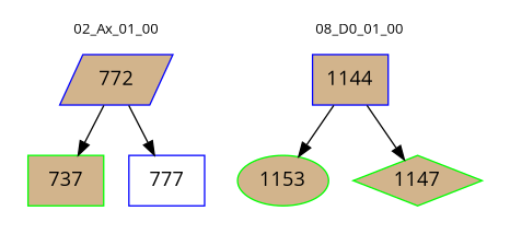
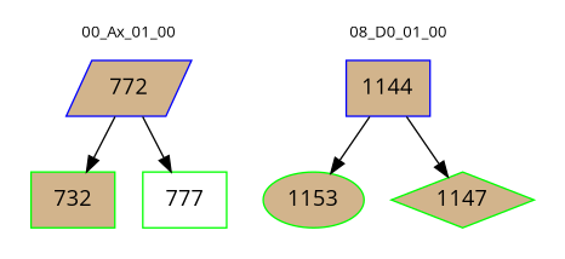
  digraph {
    fontname="Open Sans"
    node [color=green fillcolor=tan fontname="Open Sans" shape=box style=filled]
    edge [color=black fontname="Open Sans"]
    n1 [color=blue label=772 shape=parallelogram]
-   n2 [label=737]
-   n3 [color=blue fillcolor=white label=777]
+   n2 [label=732]
+   n3 [fillcolor=white label=777]
    n4 [color=blue label=1144]
    n5 [label=1153 shape=ellipse]
    n6 [label=1147 shape=diamond]
    subgraph cluster_1 {
      color=white
      fontsize=10
-     label="02_Ax_01_00"
+     label="00_Ax_01_00"
      n1
      n2
      n3
    }
    subgraph cluster_2 {
      color=white
      fontsize=10
      label="08_D0_01_00"
      n4
      n5
      n6
    }
    n1 -> n2
    n1 -> n3
    n4 -> n5
    n4 -> n6
  }
